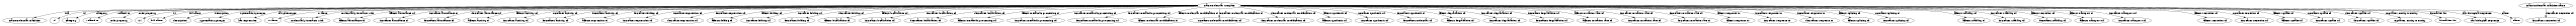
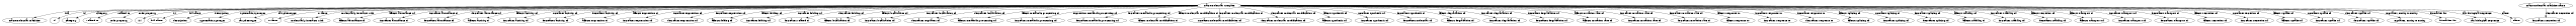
  digraph {
    node [color=black]
    edge [color=black style=solid]
    n1 [height=0.5 label="macromolecular complex" width=2.7839 color=""]
    "macromolecular machine" [height=0.5 width=2.7701 color=""]
    id [height=0.5 width=0.75]
    category [height=0.5 width=0.75]
    "related to" [height=0.5 width=0.75]
    "node property" [height=0.5 width=0.75]
    iri [height=0.5 width=0.75]
    "full name" [height=0.5 width=0.75]
    description [height=0.5 width=0.75]
    "systematic synonym" [height=0.5 width=0.75]
-   "has phenotype" [height=0.5 width=0.75 label="has expression"]
+   "has phenotype" [height=0.5 width=0.75]
    "in taxon" [height=0.5 width=0.75]
    "molecularly interacts with" [height=0.5 width=0.75]
    "affects abundance of" [height=0.5 width=0.75]
    "increases abundance of" [height=0.5 width=0.75]
    "decreases abundance of" [height=0.5 width=0.75]
    "affects activity of" [height=0.5 width=0.75]
    "increases activity of" [height=0.5 width=0.75]
    "decreases activity of" [height=0.5 width=0.75]
    "affects expression of" [height=0.5 width=0.75]
    "increases expression of" [height=0.5 width=0.75]
    "decreases expression of" [height=0.5 width=0.75]
    "affects folding of" [height=0.5 width=0.75]
    "increases folding of" [height=0.5 width=0.75]
-   "decreases folding of" [height=0.5 width=0.75]
+   "decreases folding of" [height=0.5 width=0.75 label="decreases related of"]
    "affects localization of" [height=0.5 width=0.75]
    "increases localization of" [height=0.5 width=0.75]
-   "decreases localization of" [height=0.5 width=0.75]
+   "decreases localization of" [height=0.5 width=0.75 label="decreases regulates of"]
    "affects metabolic processing of" [height=0.5 width=0.75]
    "increases metabolic processing of" [height=0.5 width=0.75]
    "decreases metabolic processing of" [height=0.5 width=0.75]
    "affects molecular modification of" [height=0.5 width=0.75]
    "increases molecular modification of" [height=0.5 width=0.75]
    "decreases molecular modification of" [height=0.5 width=0.75]
    "affects synthesis of" [height=0.5 width=0.75]
    "increases synthesis of" [height=0.5 width=0.75]
    n37 [height=0.5 label="decreases molecular of" width=0.75]
    "affects degradation of" [height=0.5 width=0.75]
    "increases degradation of" [height=0.5 width=0.75]
    "decreases degradation of" [height=0.5 width=0.75]
    "affects mutation rate of" [height=0.5 width=0.75]
    "increases mutation rate of" [height=0.5 width=0.75]
    "decreases mutation rate of" [height=0.5 width=0.75]
    "affects response to" [height=0.5 width=0.75]
    "increases response to" [height=0.5 width=0.75]
    "decreases response to" [height=0.5 width=0.75]
    "affects splicing of" [height=0.5 width=0.75]
    "increases splicing of" [height=0.5 width=0.75]
+   "decreases splicing of" [height=0.5 width=0.75]
    "affects stability of" [height=0.5 width=0.75]
    "increases stability of" [height=0.5 width=0.75]
    "decreases stability of" [height=0.5 width=0.75]
    "affects transport of" [height=0.5 width=0.75]
    "increases transport of" [height=0.5 width=0.75]
+   "decreases transport of" [height=0.5 width=0.75]
    "affects secretion of" [height=0.5 width=0.75]
    "increases secretion of" [height=0.5 width=0.75]
    "affects uptake of" [height=0.5 width=0.75]
    "increases uptake of" [height=0.5 width=0.75]
    "decreases uptake of" [height=0.5 width=0.75]
    "regulates, entity to entity" [height=0.5 width=0.75]
    "biomarker for" [height=0.5 width=0.75]
    "has biological sequence" [height=0.5 width=0.75]
    name [height=0.5 width=0.81271 color=""]
    "decreases secretion of" [height=0.5 width=0.75]
    "macromolecular machine name" [height=0.5 width=0.75]
    n1 -> "macromolecular machine" [label=is_a color="" style=""]
    n1 -> id [label=id]
    n1 -> category [label=category]
    n1 -> "related to" [label="related to"]
    n1 -> "node property" [label="node property"]
    n1 -> iri [label=iri]
    n1 -> "full name" [label="full name"]
    n1 -> description [label=description]
    n1 -> "systematic synonym" [label="systematic synonym"]
    n1 -> "has phenotype" [label="has phenotype"]
    n1 -> "in taxon" [label="in taxon"]
    n1 -> "molecularly interacts with" [label="molecularly interacts with"]
    n1 -> "affects abundance of" [label="affects abundance of"]
    n1 -> "increases abundance of" [label="increases abundance of"]
    n1 -> "decreases abundance of" [label="decreases abundance of"]
    n1 -> "affects activity of" [label="affects activity of"]
    n1 -> "increases activity of" [label="increases activity of"]
    n1 -> "decreases activity of" [label="decreases activity of"]
-   n1 -> "affects expression of" [label="decreases folding of"]
+   n1 -> "affects expression of" [label="affects expression of"]
    n1 -> "increases expression of" [label="increases expression of"]
    n1 -> "decreases expression of" [label="decreases expression of"]
    n1 -> "affects folding of" [label="affects folding of"]
    n1 -> "increases folding of" [label="increases folding of"]
    n1 -> "decreases folding of" [label="decreases folding of"]
    n1 -> "affects localization of" [label="affects localization of"]
    n1 -> "increases localization of" [label="increases localization of"]
    n1 -> "decreases localization of" [label="decreases localization of"]
    n1 -> "affects metabolic processing of" [label="affects metabolic processing of"]
-   n1 -> "increases metabolic processing of" [label="increases metabolic processing of"]
+   n1 -> "increases metabolic processing of" [label="expression metabolic processing of"]
    n1 -> "decreases metabolic processing of" [label="decreases metabolic processing of"]
    n1 -> "affects molecular modification of" [label="affects molecular modification of"]
    n1 -> "increases molecular modification of" [label="increases molecular modification of"]
    n1 -> "decreases molecular modification of" [label="decreases molecular modification of"]
    n1 -> "affects synthesis of" [label="affects synthesis of"]
    n1 -> "increases synthesis of" [label="increases synthesis of"]
    n1 -> n37 [label="decreases synthesis of"]
    n1 -> "affects degradation of" [label="affects degradation of"]
    n1 -> "increases degradation of" [label="increases degradation of"]
    n1 -> "decreases degradation of" [label="decreases degradation of"]
    n1 -> "affects mutation rate of" [label="affects mutation rate of"]
    n1 -> "increases mutation rate of" [label="increases mutation rate of"]
    n1 -> "decreases mutation rate of" [label="decreases mutation rate of"]
    n1 -> "affects response to" [label="affects response to"]
    n1 -> "increases response to" [label="increases response to"]
    n1 -> "decreases response to" [label="decreases response to"]
    n1 -> "affects splicing of" [label="affects splicing of"]
    n1 -> "increases splicing of" [label="increases splicing of"]
+   n1 -> "decreases splicing of" [label="decreases splicing of"]
    n1 -> "affects stability of" [label="affects stability of"]
    n1 -> "increases stability of" [label="increases stability of"]
    n1 -> "decreases stability of" [label="affects secretion of"]
    n1 -> "affects transport of" [label="affects transport of"]
    n1 -> "increases transport of" [label="increases transport of"]
+   n1 -> "decreases transport of" [label="decreases transport of"]
    n1 -> "affects secretion of" [label="affects secretion of"]
    n1 -> "increases secretion of" [label="increases secretion of"]
    n1 -> "affects uptake of" [label="affects uptake of"]
    n1 -> "increases uptake of" [label="increases uptake of"]
    n1 -> "decreases uptake of" [label="decreases uptake of"]
    n1 -> "regulates, entity to entity" [label="regulates, entity to entity"]
    n1 -> "biomarker for" [label="biomarker for"]
    n1 -> "has biological sequence" [label="has biological sequence"]
    n1 -> name [label=name]
    "macromolecular machine name" -> "decreases secretion of" [label="decreases secretion of"]
  }
